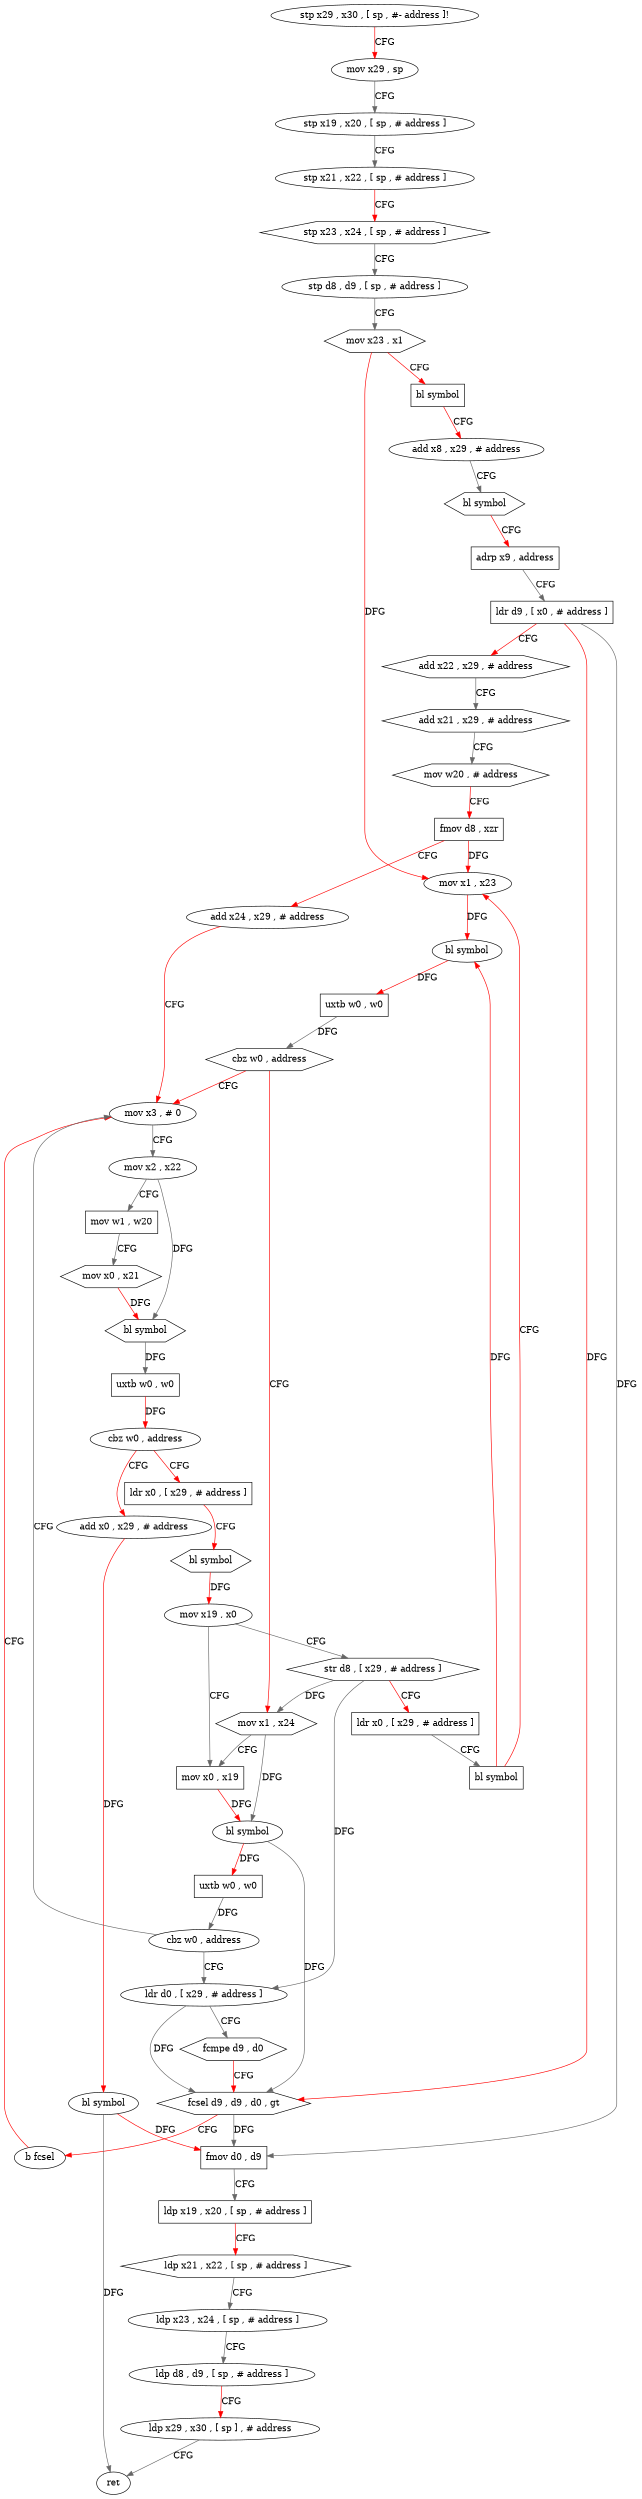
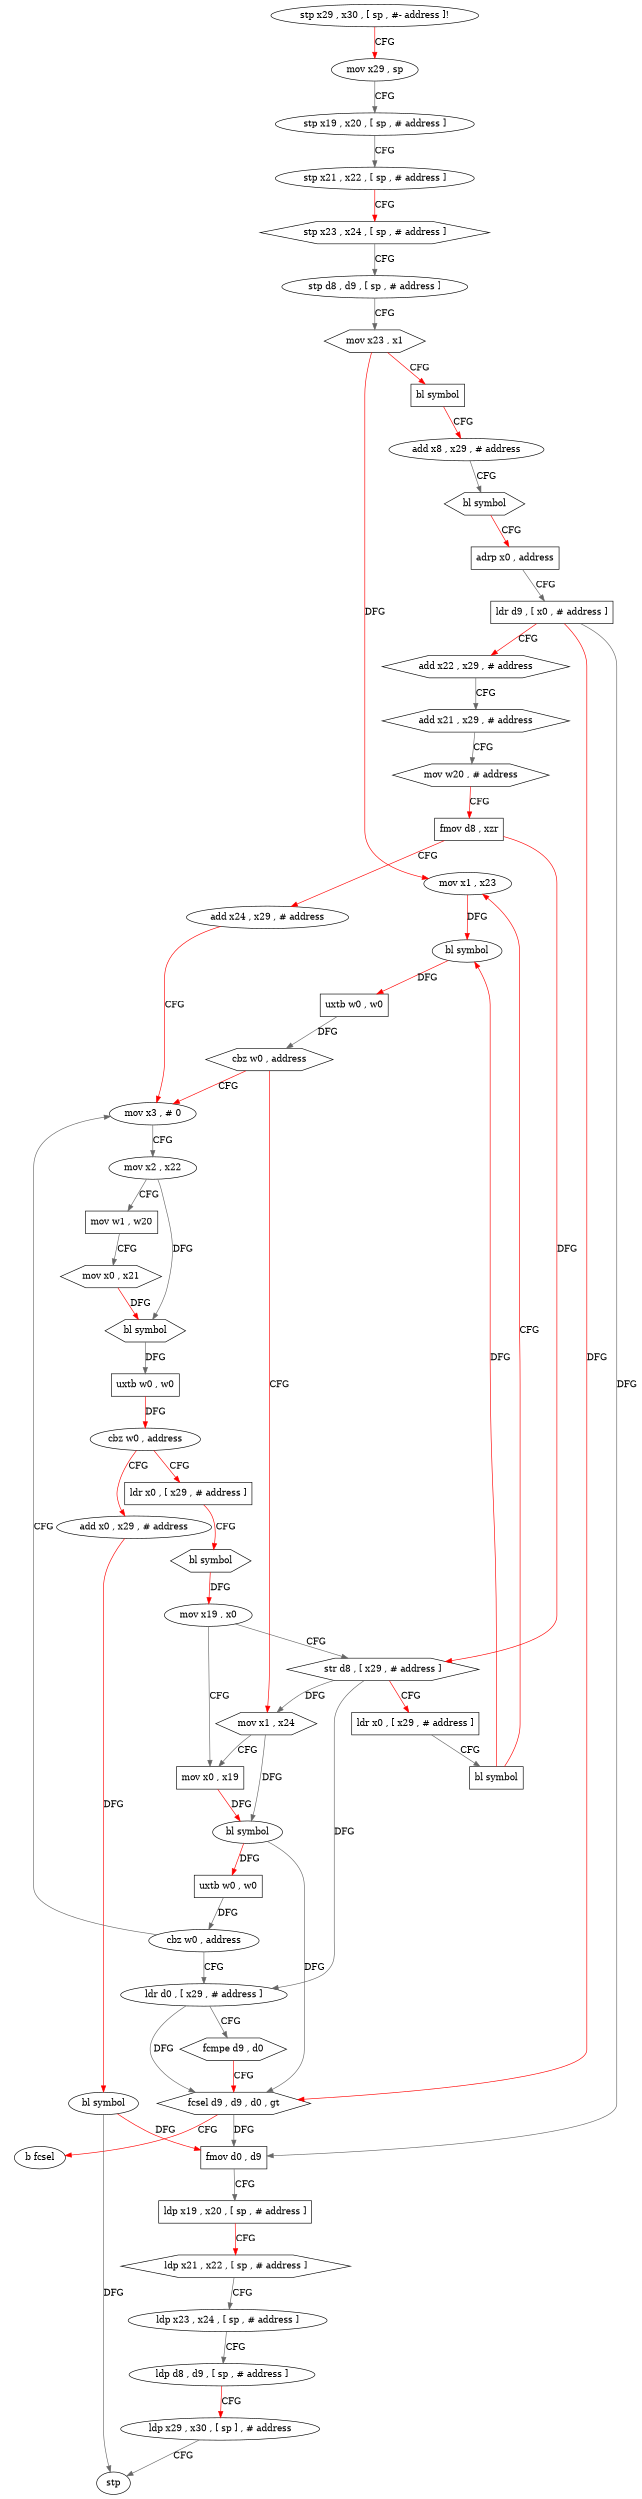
  digraph {
    node [shape=ellipse]
    edge [color=red]
    n1 [label="stp x29 , x30 , [ sp , #- address ]!"]
    n2 [label="mov x29 , sp"]
    n3 [label="stp x19 , x20 , [ sp , # address ]"]
    n4 [label="stp x21 , x22 , [ sp , # address ]"]
    n5 [label="stp x23 , x24 , [ sp , # address ]" shape=hexagon]
    n6 [label="stp d8 , d9 , [ sp , # address ]"]
    n7 [label="mov x23 , x1" shape=hexagon]
    n8 [label="bl symbol" shape=box]
    n9 [label="mov x1 , x23"]
    n10 [label="add x8 , x29 , # address"]
    n11 [label="bl symbol"]
    n12 [label="bl symbol" shape=hexagon]
-   n13 [label="adrp x9 , address" shape=box]
+   n13 [label="adrp x0 , address" shape=box]
    n14 [label="ldr d9 , [ x0 , # address ]" shape=box]
    n15 [label="add x22 , x29 , # address" shape=hexagon]
    n16 [label="fmov d0 , d9" shape=box]
    n17 [label="fcsel d9 , d9 , d0 , gt" shape=hexagon]
    n18 [label="add x21 , x29 , # address" shape=hexagon]
    n19 [label="ldp x19 , x20 , [ sp , # address ]" shape=box]
    n20 [label="b fcsel"]
    n21 [label="mov w20 , # address" shape=hexagon]
    n22 [label="fmov d8 , xzr" shape=box]
    n23 [label="add x24 , x29 , # address"]
    n24 [label="str d8 , [ x29 , # address ]" shape=hexagon]
    n25 [label="mov x3 , # 0"]
    n26 [label="ldr x0 , [ x29 , # address ]" shape=box]
    n27 [label="mov x1 , x24" shape=hexagon]
    n28 [label="ldr d0 , [ x29 , # address ]"]
    n29 [label="mov x2 , x22"]
    n30 [label="mov w1 , w20" shape=box]
    n31 [label="bl symbol" shape=hexagon]
    n32 [label="add x0 , x29 , # address"]
    n33 [label="bl symbol"]
-   n34 [label=ret]
+   n34 [label=stp]
    n35 [label="ldp x21 , x22 , [ sp , # address ]" shape=hexagon]
    n36 [label="ldp x23 , x24 , [ sp , # address ]"]
    n37 [label="ldp d8 , d9 , [ sp , # address ]"]
    n38 [label="ldp x29 , x30 , [ sp ] , # address"]
    n39 [label="ldr x0 , [ x29 , # address ]" shape=box]
    n40 [label="bl symbol" shape=hexagon]
    n41 [label="mov x19 , x0"]
    n42 [label="mov x0 , x19" shape=box]
    n43 [label="bl symbol"]
    n44 [label="bl symbol" shape=box]
    n45 [label="fcmpe d9 , d0" shape=hexagon]
    n46 [label="uxtb w0 , w0" shape=box]
    n47 [label="cbz w0 , address" shape=hexagon]
    n48 [label="uxtb w0 , w0" shape=box]
    n49 [label="mov x0 , x21" shape=hexagon]
    n50 [label="uxtb w0 , w0" shape=box]
    n51 [label="cbz w0 , address"]
    n52 [label="cbz w0 , address"]
    n1 -> n2 [label=CFG]
    n2 -> n3 [color=gray40 label=CFG]
    n3 -> n4 [color=gray40 label=CFG]
    n4 -> n5 [label=CFG]
    n5 -> n6 [color=gray40 label=CFG]
    n6 -> n7 [color=gray40 label=CFG]
    n7 -> n8 [label=CFG]
    n7 -> n9 [label=DFG]
    n8 -> n10 [label=CFG]
    n9 -> n11 [label=DFG]
    n10 -> n12 [color=gray40 label=CFG]
    n11 -> n46 [label=DFG]
    n12 -> n13 [label=CFG]
    n13 -> n14 [color=gray40 label=CFG]
    n14 -> n15 [label=CFG]
    n14 -> n16 [color=gray40 label=DFG]
    n14 -> n17 [label=DFG]
    n15 -> n18 [color=gray40 label=CFG]
    n16 -> n19 [color=gray40 label=CFG]
    n17 -> n16 [color=gray40 label=DFG]
    n17 -> n20 [label=CFG]
    n18 -> n21 [color=gray40 label=CFG]
    n19 -> n35 [label=CFG]
-   n20 -> n25 [label=CFG]
    n21 -> n22 [label=CFG]
    n22 -> n23 [label=CFG]
-   n22 -> n9 [label=DFG]
+   n22 -> n24 [label=DFG]
    n23 -> n25 [label=CFG]
    n24 -> n26 [label=CFG]
    n24 -> n27 [color=gray40 label=DFG]
    n24 -> n28 [color=gray40 label=DFG]
    n25 -> n29 [color=gray40 label=CFG]
    n26 -> n44 [color=gray40 label=CFG]
    n27 -> n42 [color=gray40 label=CFG]
    n27 -> n43 [color=gray40 label=DFG]
    n28 -> n17 [color=gray40 label=DFG]
    n28 -> n45 [color=gray40 label=CFG]
    n29 -> n30 [color=gray40 label=CFG]
    n29 -> n31 [color=gray40 label=DFG]
    n30 -> n49 [color=gray40 label=CFG]
    n31 -> n50 [color=gray40 label=DFG]
    n32 -> n33 [label=DFG]
    n33 -> n16 [label=DFG]
    n33 -> n34 [color=gray40 label=DFG]
    n35 -> n36 [color=gray40 label=CFG]
    n36 -> n37 [color=gray40 label=CFG]
    n37 -> n38 [label=CFG]
    n38 -> n34 [color=gray40 label=CFG]
    n39 -> n40 [label=CFG]
    n40 -> n41 [label=DFG]
    n41 -> n24 [color=gray40 label=CFG]
    n41 -> n42 [color=gray40 label=CFG]
    n42 -> n43 [label=DFG]
    n43 -> n17 [color=gray40 label=DFG]
    n43 -> n48 [label=DFG]
    n44 -> n9 [label=CFG]
    n44 -> n11 [label=DFG]
    n45 -> n17 [label=CFG]
    n46 -> n47 [color=gray40 label=DFG]
    n47 -> n25 [label=CFG]
    n47 -> n27 [label=CFG]
    n48 -> n52 [color=gray40 label=DFG]
    n49 -> n31 [label=DFG]
    n50 -> n51 [label=DFG]
    n51 -> n32 [label=CFG]
    n51 -> n39 [label=CFG]
    n52 -> n25 [color=gray40 label=CFG]
    n52 -> n28 [color=gray40 label=CFG]
  }
